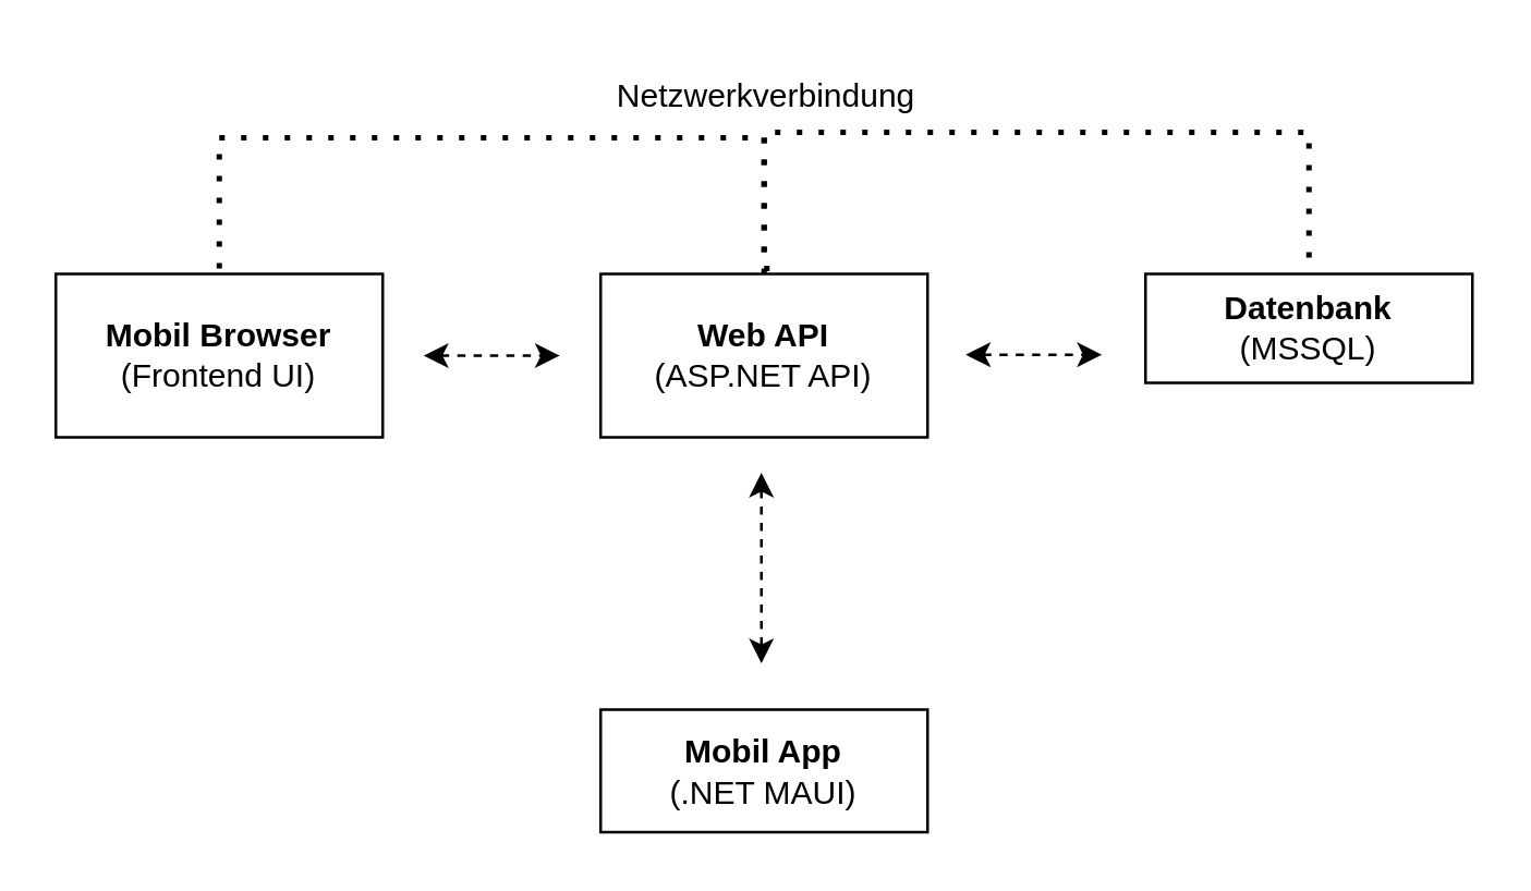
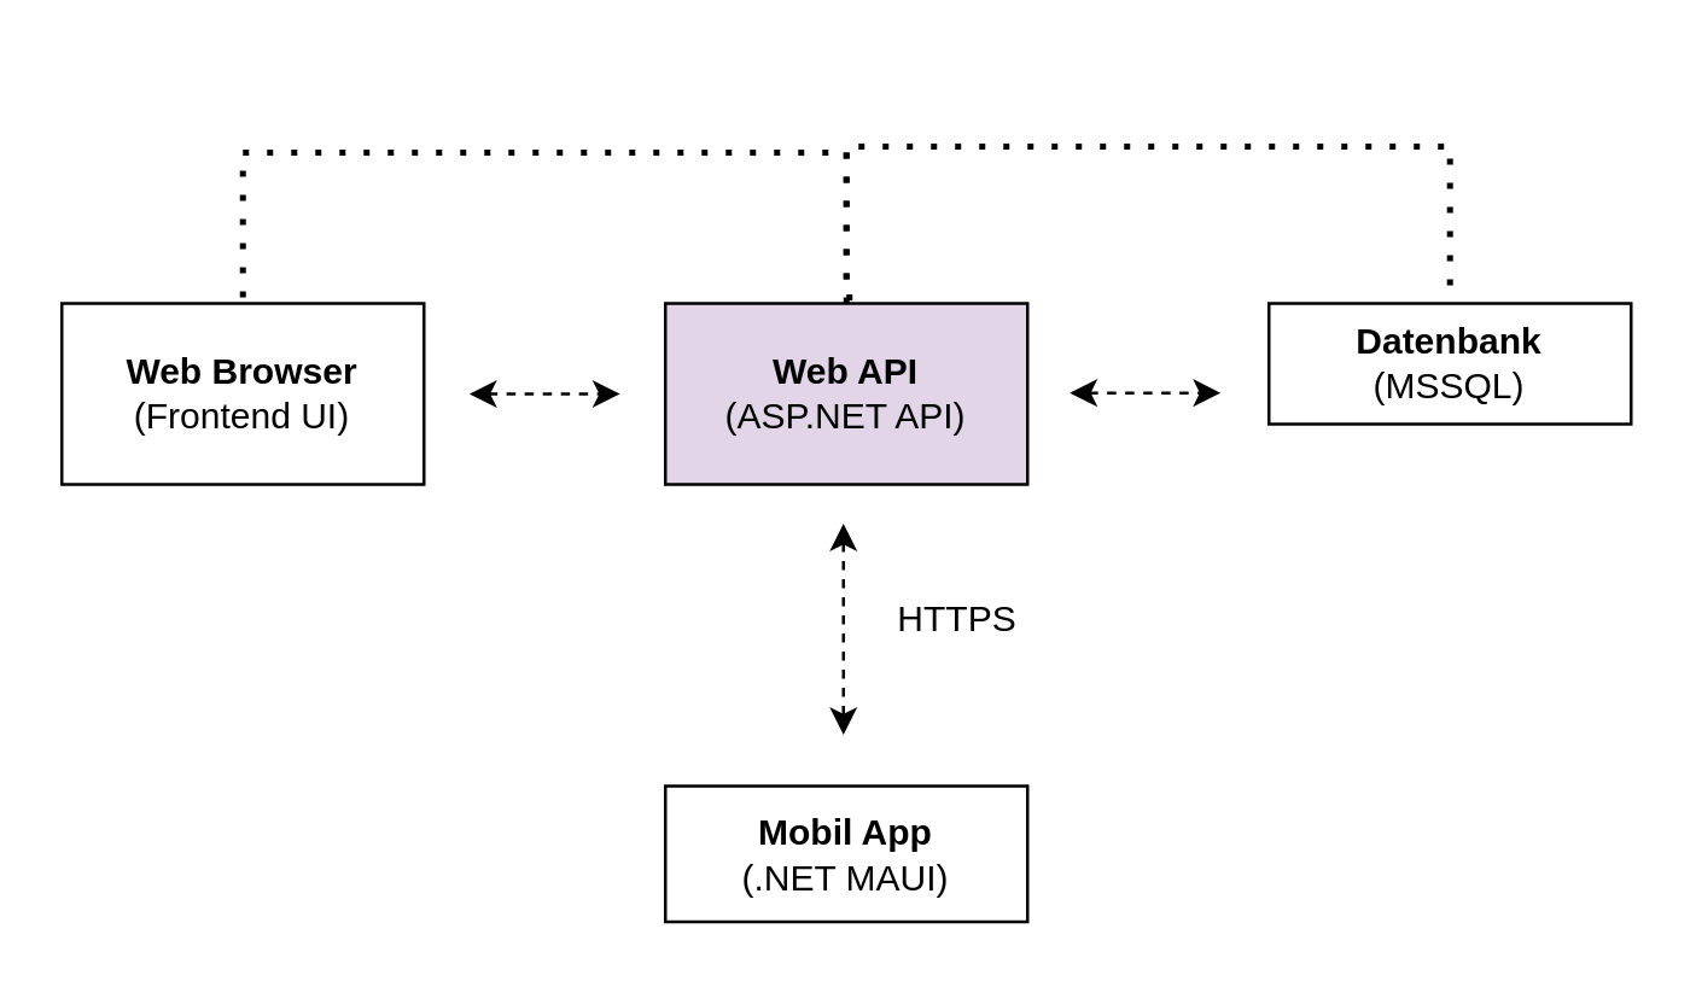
  <mxCell id="0" />
  <mxCell id="1" parent="0" />
- <mxCell id="2" value="&lt;b&gt;Mobil Browser&lt;br&gt;&lt;/b&gt;(Frontend UI)" style="rounded=0;whiteSpace=wrap;html=1;" parent="1" vertex="1"><mxGeometry x="20" y="100" width="120" height="60" as="geometry" /></mxCell>
- <mxCell id="3" value="&lt;b&gt;Web API&lt;br&gt;&lt;/b&gt;(ASP.NET API)" style="rounded=0;whiteSpace=wrap;html=1;" parent="1" vertex="1"><mxGeometry x="220" y="100" width="120" height="60" as="geometry" /></mxCell>
+ <mxCell id="2" value="&lt;b&gt;Web Browser&lt;br&gt;&lt;/b&gt;(Frontend UI)" style="rounded=0;whiteSpace=wrap;html=1;" parent="1" vertex="1"><mxGeometry x="20" y="100" width="120" height="60" as="geometry" /></mxCell>
+ <mxCell id="3" value="&lt;b&gt;Web API&lt;br&gt;&lt;/b&gt;(ASP.NET API)" style="rounded=0;whiteSpace=wrap;html=1;fillColor=#e1d5e7;" parent="1" vertex="1"><mxGeometry x="220" y="100" width="120" height="60" as="geometry" /></mxCell>
  <mxCell id="4" value="&lt;b&gt;Datenbank&lt;br&gt;&lt;/b&gt;(MSSQL)" style="rounded=0;whiteSpace=wrap;html=1;" parent="1" vertex="1"><mxGeometry x="420" y="100" width="120" height="40" as="geometry" /></mxCell>
  <mxCell id="5" value="" style="endArrow=none;dashed=1;html=1;dashPattern=1 3;strokeWidth=2;rounded=0;edgeStyle=orthogonalEdgeStyle;exitX=0.5;exitY=0;exitDx=0;exitDy=0;" parent="1" edge="1" source="3"><mxGeometry width="50" height="50" relative="1" as="geometry"><mxPoint x="280" y="260" as="sourcePoint" /><mxPoint x="80" y="100" as="targetPoint" /><Array as="points"><mxPoint x="280" y="50" /><mxPoint x="80" y="50" /></Array></mxGeometry></mxCell>
  <mxCell id="6" value="" style="endArrow=none;dashed=1;html=1;dashPattern=1 3;strokeWidth=2;rounded=0;entryX=0.5;entryY=0;entryDx=0;entryDy=0;edgeStyle=orthogonalEdgeStyle;exitX=0.5;exitY=0;exitDx=0;exitDy=0;" parent="1" edge="1" target="4"><mxGeometry width="50" height="50" relative="1" as="geometry"><mxPoint x="282" y="98" as="sourcePoint" /><mxPoint x="480" y="158" as="targetPoint" /><Array as="points"><mxPoint x="280" y="98" /><mxPoint x="280" y="48" /><mxPoint x="480" y="48" /></Array></mxGeometry></mxCell>
- <mxCell id="7" value="Netzwerkverbindung" style="text;html=1;strokeColor=none;fillColor=none;align=center;verticalAlign=middle;whiteSpace=wrap;rounded=0;" parent="1" vertex="1"><mxGeometry x="251" y="20" width="60" height="30" as="geometry" /></mxCell>
  <mxCell id="8" value="" style="endArrow=classic;startArrow=classic;html=1;rounded=0;dashed=1;" parent="1" edge="1"><mxGeometry width="50" height="50" relative="1" as="geometry"><mxPoint x="155" y="130" as="sourcePoint" /><mxPoint x="205" y="130" as="targetPoint" /></mxGeometry></mxCell>
  <mxCell id="9" value="" style="endArrow=classic;startArrow=classic;html=1;rounded=0;dashed=1;" parent="1" edge="1"><mxGeometry width="50" height="50" relative="1" as="geometry"><mxPoint x="354" y="129.66" as="sourcePoint" /><mxPoint x="404" y="129.66" as="targetPoint" /></mxGeometry></mxCell>
  <mxCell id="10" value="&lt;b&gt;Mobil App&lt;/b&gt;&lt;br&gt;(.NET MAUI)" style="rounded=0;whiteSpace=wrap;html=1;" vertex="1" parent="1"><mxGeometry x="220" y="260" width="120" height="45" as="geometry" /></mxCell>
+ <mxCell id="11" value="HTTPS" style="text;html=1;strokeColor=none;fillColor=none;align=center;verticalAlign=middle;whiteSpace=wrap;rounded=0;" vertex="1" parent="1"><mxGeometry x="287" y="190" width="60" height="30" as="geometry" /></mxCell>
  <mxCell id="12" value="" style="endArrow=classic;startArrow=classic;html=1;rounded=0;dashed=1;" edge="1" parent="1"><mxGeometry width="50" height="50" relative="1" as="geometry"><mxPoint x="279" y="173" as="sourcePoint" /><mxPoint x="279" y="243" as="targetPoint" /></mxGeometry></mxCell>
